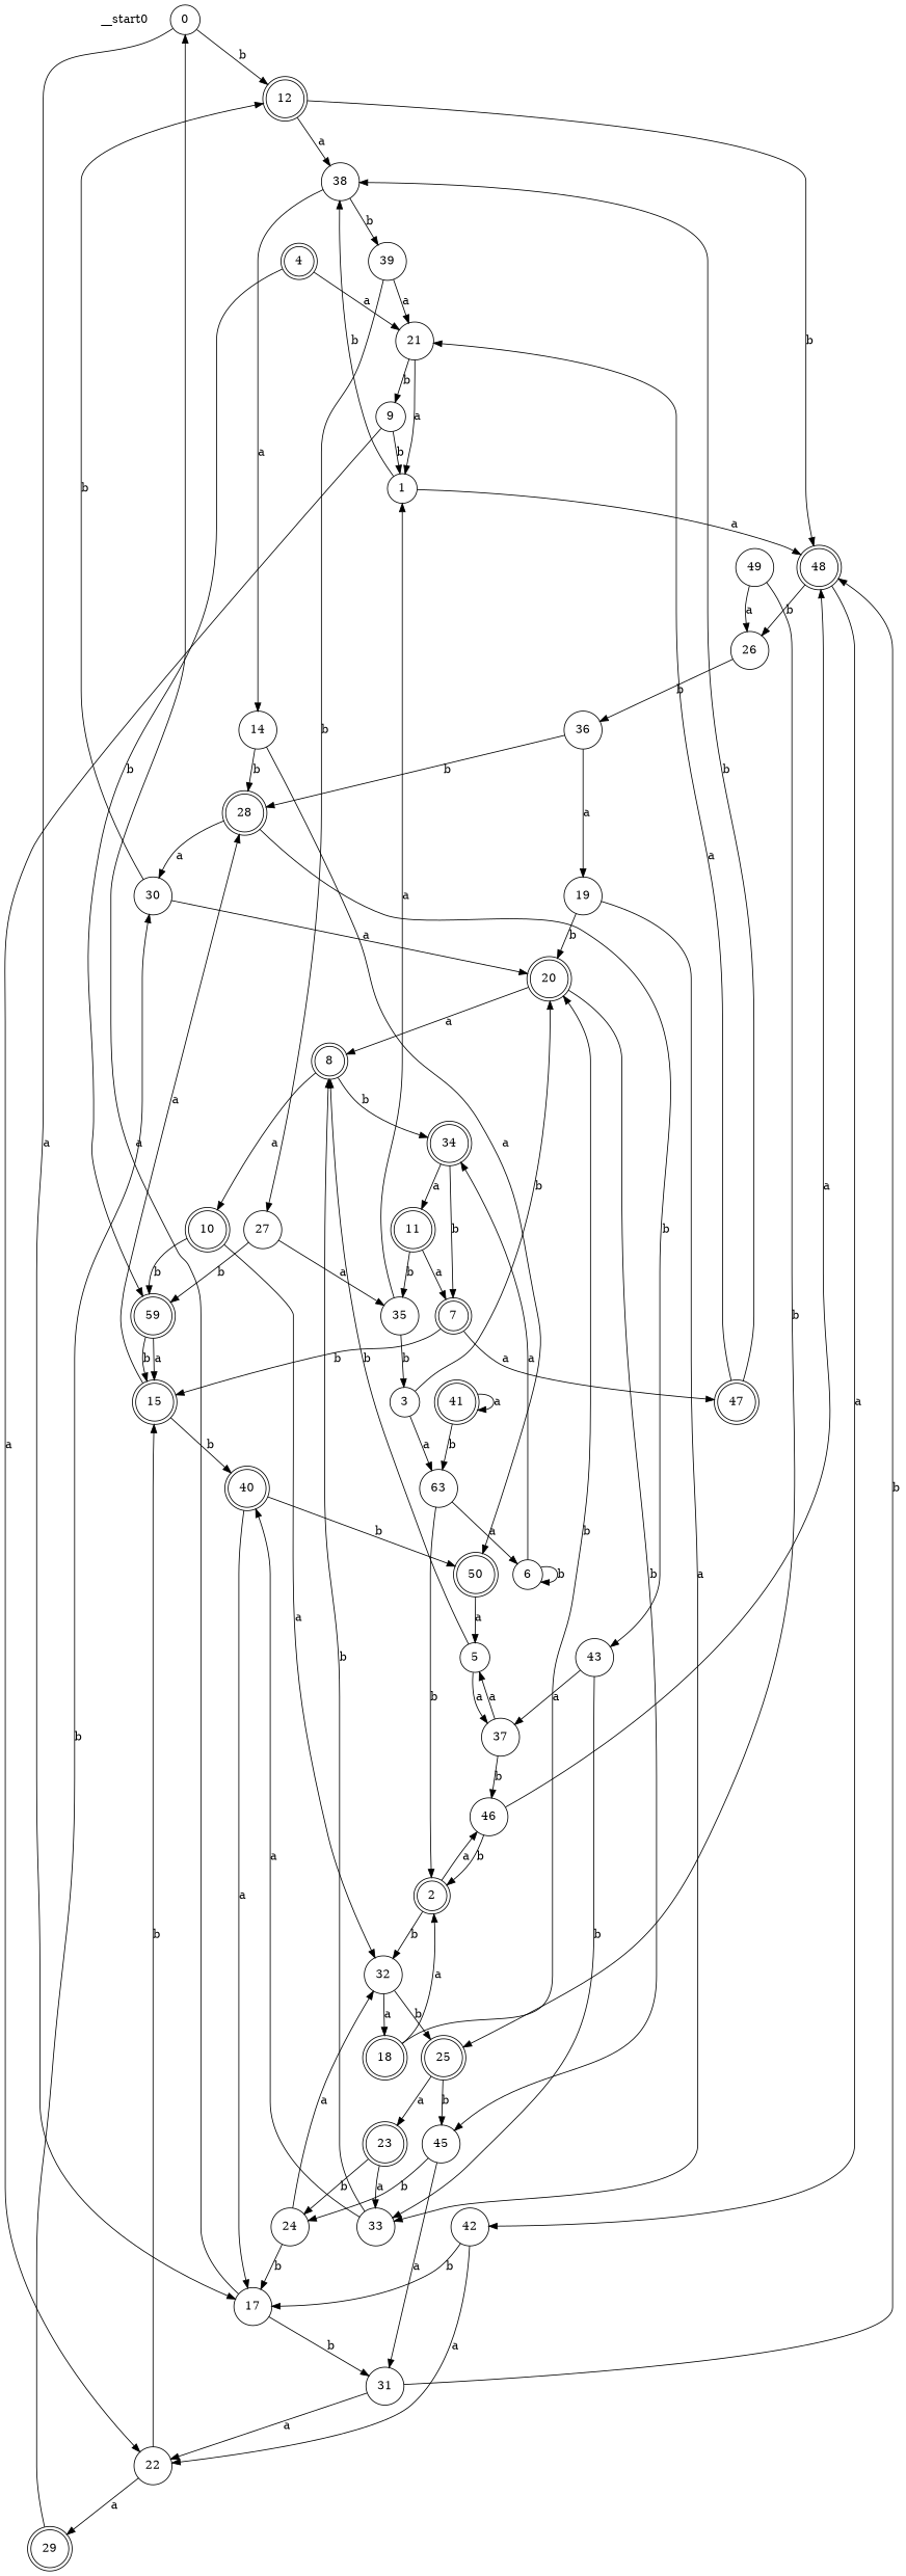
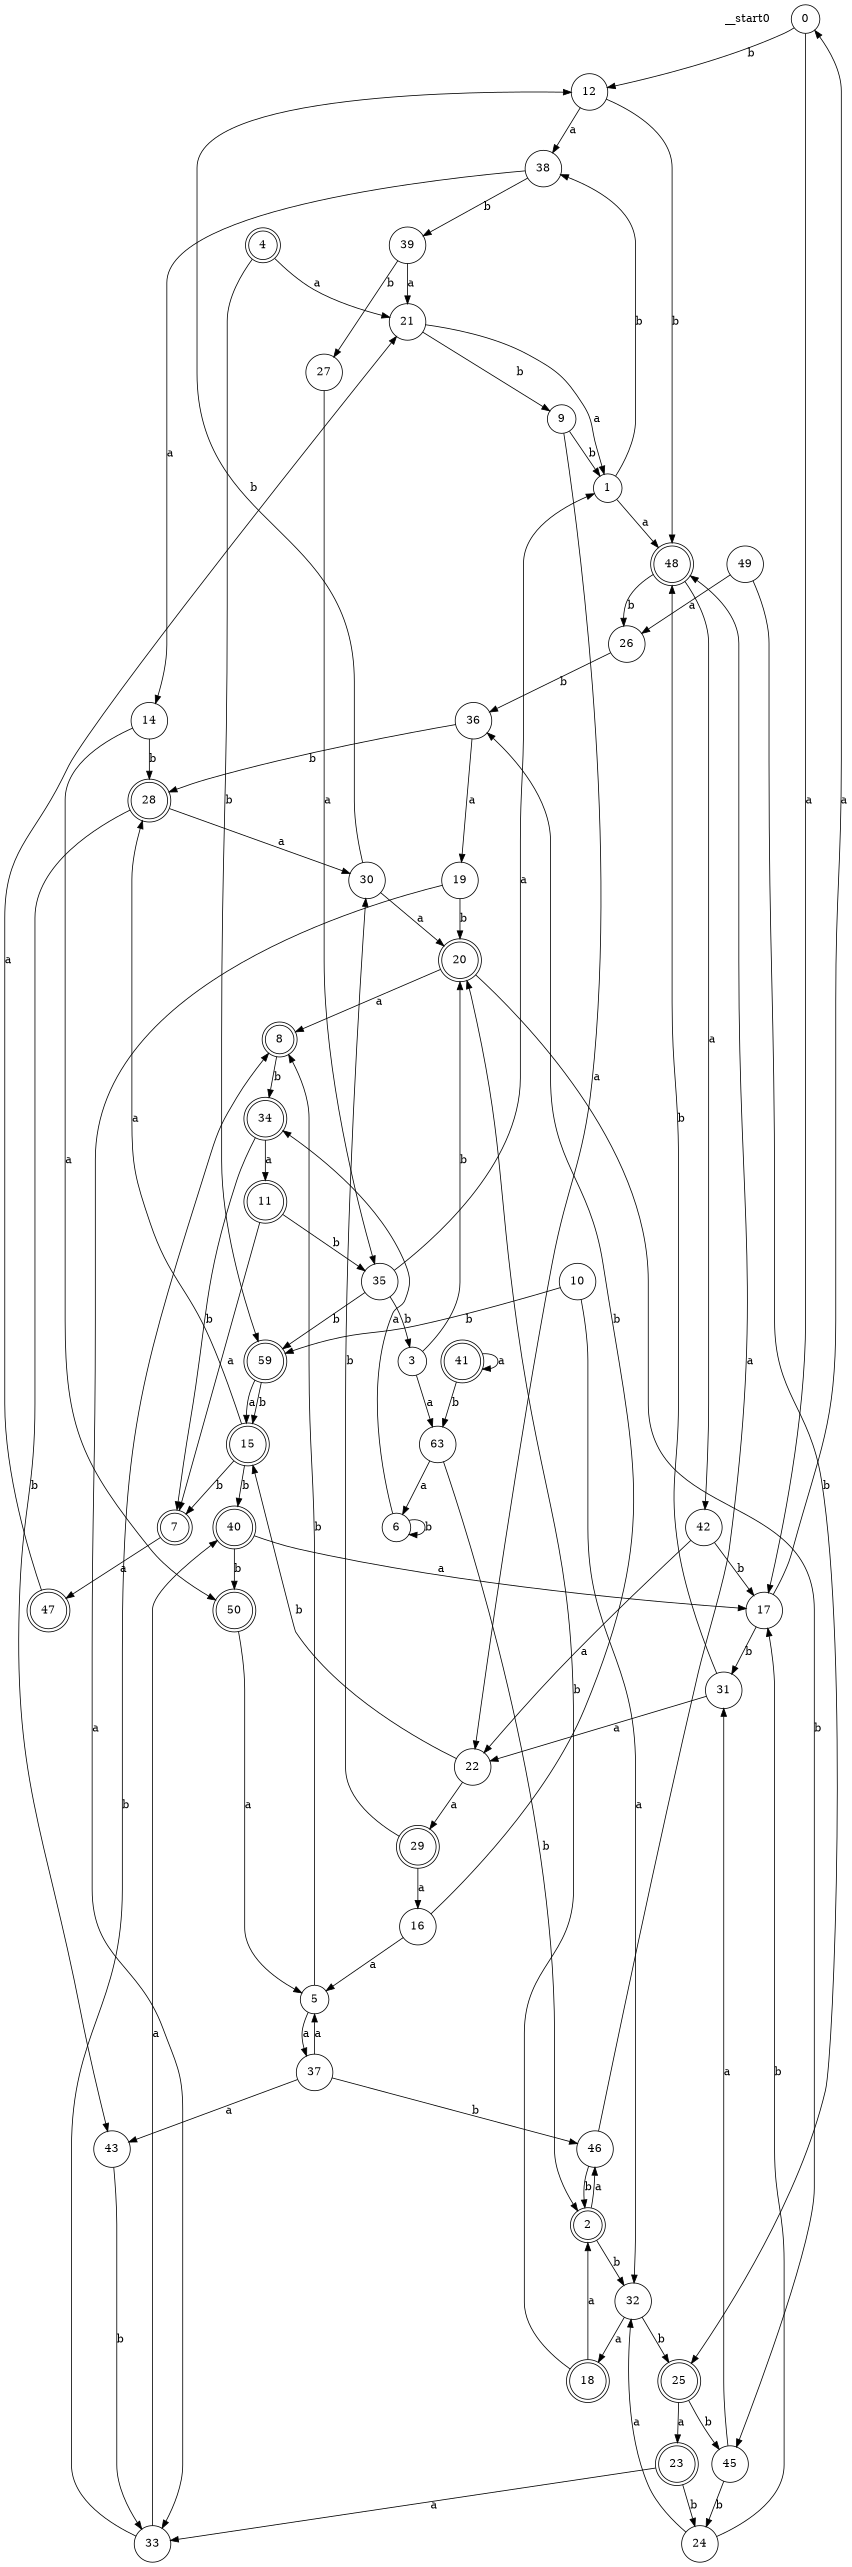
  digraph {
    rankdir=TB
    node [shape=circle color=black fillcolor=white style=filled]
    __start0 [shape=none color="" fillcolor="" style=""]
    n2 [label=0]
-   n3 [label=12 shape=doublecircle]
+   n3 [label=12]
    n4 [label=17]
    n5 [label=38]
    n6 [label=48 shape=doublecircle style="rounded,filled"]
    n7 [label=31]
    n8 [label=1]
    n9 [label=39]
    n10 [label=14]
    n11 [label=26]
    n12 [label=42]
    n13 [label=2 shape=doublecircle style="rounded,filled"]
    n14 [label=32]
    n15 [label=46]
    n16 [label=18 shape=doublecircle style="rounded,filled"]
    n17 [label=25 shape=doublecircle style="rounded,filled"]
    n18 [label=3]
    n19 [label=63]
    n20 [label=20 shape=doublecircle style="rounded,filled"]
    n21 [label=6]
    n22 [label=8 shape=doublecircle style="rounded,filled"]
    n23 [label=45]
    n24 [label=4 shape=doublecircle style="rounded,filled"]
    n25 [label=21]
    n26 [label=59 shape=doublecircle style="rounded,filled"]
    n27 [label=9]
    n28 [label=15 shape=doublecircle style="rounded,filled"]
    n29 [label=5]
    n30 [label=37]
    n31 [label=34 shape=doublecircle style="rounded,filled"]
-   n32 [label=10 shape=doublecircle]
+   n32 [label=10]
    n33 [label=7 shape=doublecircle style="rounded,filled"]
    n34 [label=11 shape=doublecircle style="rounded,filled"]
    n35 [label=47 shape=doublecircle style="rounded,filled"]
    n36 [label=28 shape=doublecircle style="rounded,filled"]
    n37 [label=40 shape=doublecircle]
    n38 [label=22]
    n39 [label=29 shape=doublecircle style="rounded,filled"]
    n40 [label=27]
    n41 [label=35]
    n42 [label=50 shape=doublecircle style="rounded,filled"]
    n43 [label=30]
    n44 [label=43]
+   n45 [label=16]
    n46 [label=36]
    n47 [label=19]
    n48 [label=33]
    n49 [label=24]
    n50 [label=23 shape=doublecircle style="rounded,filled"]
    n51 [label=41 shape=doublecircle style="rounded,filled"]
    n52 [label=49]
    n2 -> n3 [label=b]
    n2 -> n4 [label=a]
    n3 -> n5 [label=a]
    n3 -> n6 [label=b]
    n4 -> n2 [label=a]
    n4 -> n7 [label=b]
    n5 -> n9 [label=b]
    n5 -> n10 [label=a]
    n6 -> n11 [label=b]
    n6 -> n12 [label=a]
    n7 -> n6 [label=b]
    n7 -> n38 [label=a]
    n8 -> n5 [label=b]
    n8 -> n6 [label=a]
    n9 -> n25 [label=a]
    n9 -> n40 [label=b]
    n10 -> n36 [label=b]
    n10 -> n42 [label=a]
    n11 -> n46 [label=b]
    n12 -> n4 [label=b]
    n12 -> n38 [label=a]
    n13 -> n14 [label=b]
    n13 -> n15 [label=a]
    n14 -> n16 [label=a]
    n14 -> n17 [label=b]
    n15 -> n6 [label=a]
    n15 -> n13 [label=b]
    n16 -> n13 [label=a]
    n16 -> n20 [label=b]
    n17 -> n23 [label=b]
    n17 -> n50 [label=a]
    n18 -> n19 [label=a]
    n18 -> n20 [label=b]
    n19 -> n13 [label=b]
    n19 -> n21 [label=a]
    n20 -> n22 [label=a]
    n20 -> n23 [label=b]
    n21 -> n21 [label=b]
    n21 -> n31 [label=a]
    n22 -> n31 [label=b]
-   n22 -> n32 [label=a]
    n23 -> n7 [label=a]
    n23 -> n49 [label=b]
    n24 -> n25 [label=a]
    n24 -> n26 [label=b]
    n25 -> n8 [label=a]
    n25 -> n27 [label=b]
    n26 -> n28 [label=a]
    n26 -> n28 [label=b]
    n27 -> n8 [label=b]
    n27 -> n38 [label=a]
    n28 -> n36 [label=a]
    n28 -> n37 [label=b]
    n29 -> n22 [label=b]
    n29 -> n30 [label=a]
    n30 -> n15 [label=b]
    n30 -> n29 [label=a]
    n31 -> n33 [label=b]
    n31 -> n34 [label=a]
    n32 -> n14 [label=a]
    n32 -> n26 [label=b]
-   n33 -> n28 [label=b]
+   n28 -> n33 [label=b]
    n33 -> n35 [label=a]
    n34 -> n33 [label=a]
    n34 -> n41 [label=b]
-   n35 -> n5 [label=b]
    n35 -> n25 [label=a]
    n36 -> n43 [label=a]
    n36 -> n44 [label=b]
    n37 -> n4 [label=a]
    n37 -> n42 [label=b]
    n38 -> n28 [label=b]
    n38 -> n39 [label=a]
    n39 -> n43 [label=b]
-   n40 -> n26 [label=b]
+   n39 -> n45 [label=a]
+   n41 -> n26 [label=b]
    n40 -> n41 [label=a]
    n41 -> n8 [label=a]
    n41 -> n18 [label=b]
    n42 -> n29 [label=a]
    n43 -> n3 [label=b]
    n43 -> n20 [label=a]
-   n44 -> n30 [label=a]
+   n30 -> n44 [label=a]
    n44 -> n48 [label=b]
+   n45 -> n29 [label=a]
+   n45 -> n46 [label=b]
    n46 -> n36 [label=b]
    n46 -> n47 [label=a]
    n47 -> n20 [label=b]
    n47 -> n48 [label=a]
    n48 -> n22 [label=b]
    n48 -> n37 [label=a]
    n49 -> n4 [label=b]
    n49 -> n14 [label=a]
    n50 -> n48 [label=a]
    n50 -> n49 [label=b]
    n51 -> n19 [label=b]
    n51 -> n51 [label=a]
    n52 -> n11 [label=a]
    n52 -> n17 [label=b]
  }
